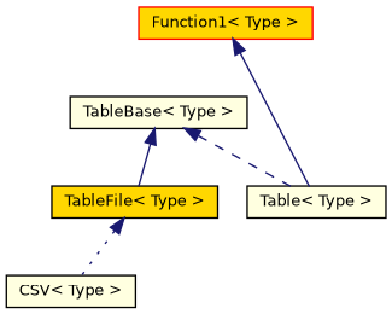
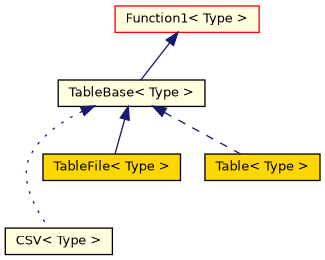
  digraph {
    node [color=black fillcolor=lightyellow fontname=Helvetica fontsize=10 shape=record style=filled]
    edge [color=midnightblue dir=back fontname=Helvetica fontsize=10 labelfontname=Helvetica labelfontsize=10 style=solid]
    n1 [fontcolor=black height=0.2 label="TableBase\< Type \>" width=0.4]
    n2 [height=0.2 label="CSV\< Type \>" width=0.4]
-   n3 [height=0.2 label="Table\< Type \>" width=0.4]
+   n3 [fillcolor=gold height=0.2 label="Table\< Type \>" width=0.4]
    n4 [fillcolor=gold height=0.2 label="TableFile\< Type \>" width=0.4]
-   n5 [color=red fillcolor=gold height=0.2 label="Function1\< Type \>" width=0.4]
-   n4 -> n2 [style=dotted]
+   n5 [color=red height=0.2 label="Function1\< Type \>" width=0.4]
+   n1 -> n2 [style=dotted]
    n1 -> n3 [style=dashed]
    n1 -> n4
-   n5 -> n3
+   n5 -> n1
  }
